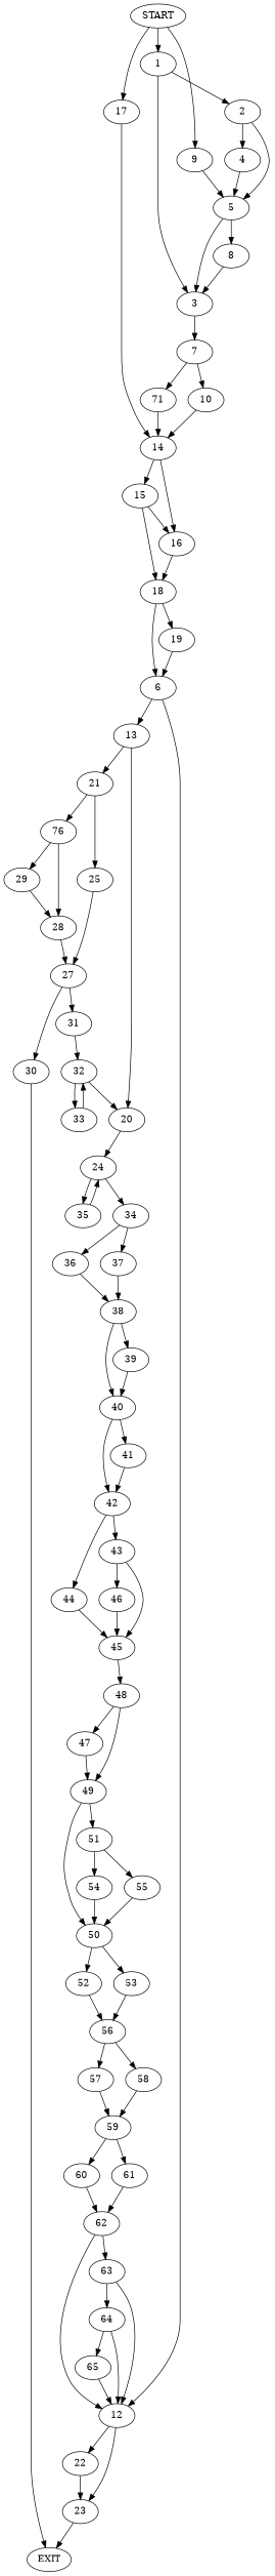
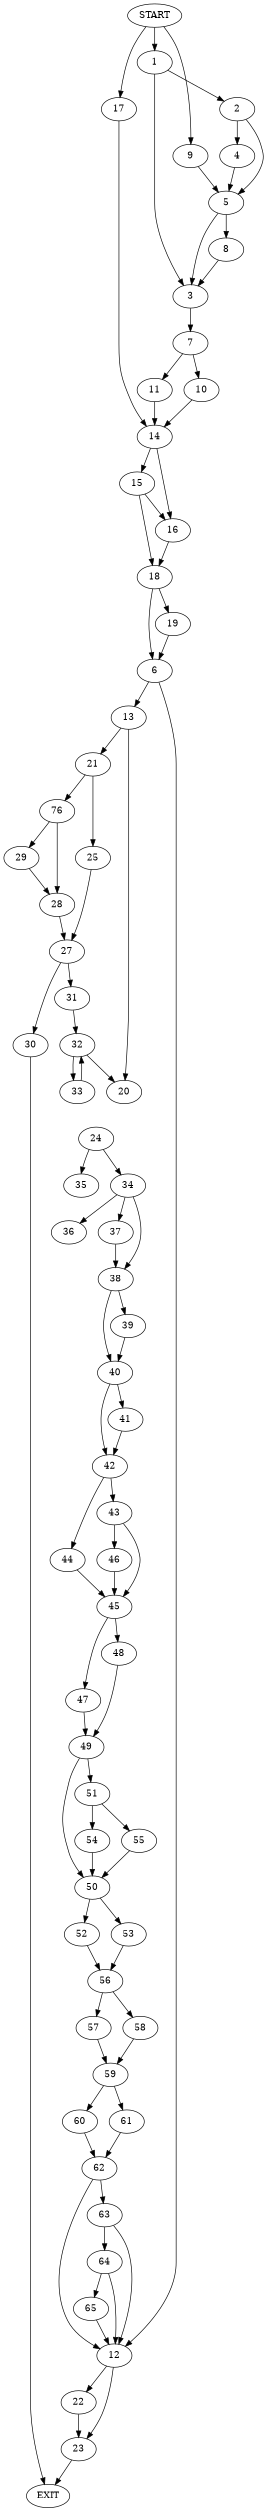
  digraph {
    n1 [label=START]
    1
    9
    17
    2
    3
    5
    14
    n9 [label=EXIT]
    4
    7
    8
    6
    12
    13
    10
-   11 [label=71]
+   11
    22
    23
    20
    21
    15
    16
    24
    25
    n26 [label=76]
    18
    19
    34
    35
    27
    28
    29
    36
    37
    30
    31
    32
    33
    38
    39
    40
    41
    42
    43
    44
    45
    46
    47
    48
    49
    50
    51
    52
    53
    54
    55
    56
    57
    58
    59
    60
    61
    62
    63
    64
    65
    n1 -> 1
    n1 -> 9
    n1 -> 17
    1 -> 2
    1 -> 3
    9 -> 5
    17 -> 14
    2 -> 5
    2 -> 4
    3 -> 7
    5 -> 3
    5 -> 8
    14 -> 15
    14 -> 16
    4 -> 5
    7 -> 10
    7 -> 11
    8 -> 3
    6 -> 12
    6 -> 13
    12 -> 22
    12 -> 23
    13 -> 20
    13 -> 21
    10 -> 14
    11 -> 14
    22 -> 23
    23 -> n9
-   20 -> 24
    21 -> 25
    21 -> n26
    15 -> 16
    15 -> 18
    16 -> 18
    24 -> 34
    24 -> 35
    25 -> 27
    n26 -> 28
    n26 -> 29
    18 -> 6
    18 -> 19
    19 -> 6
    34 -> 36
    34 -> 37
-   35 -> 24
    27 -> 30
    27 -> 31
    28 -> 27
    29 -> 28
-   36 -> 38
+   34 -> 38
    37 -> 38
    30 -> n9
    31 -> 32
    32 -> 20
    32 -> 33
    33 -> 32
    38 -> 39
    38 -> 40
    39 -> 40
    40 -> 41
    40 -> 42
    41 -> 42
    42 -> 43
    42 -> 44
    43 -> 45
    43 -> 46
    44 -> 45
-   48 -> 47
+   45 -> 47
    45 -> 48
    46 -> 45
    47 -> 49
    48 -> 49
    49 -> 50
    49 -> 51
    50 -> 52
    50 -> 53
    51 -> 54
    51 -> 55
    52 -> 56
    53 -> 56
    54 -> 50
    55 -> 50
    56 -> 57
    56 -> 58
    57 -> 59
    58 -> 59
    59 -> 60
    59 -> 61
    60 -> 62
    61 -> 62
    62 -> 12
    62 -> 63
    63 -> 12
    63 -> 64
    64 -> 12
    64 -> 65
    65 -> 12
  }
